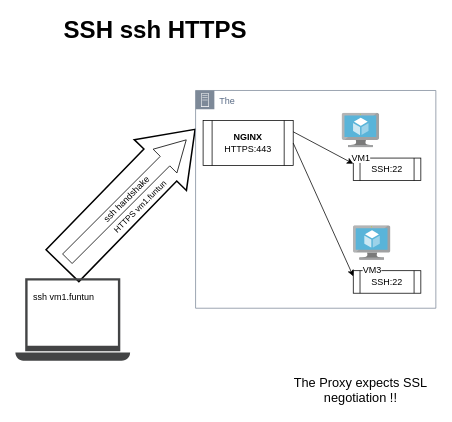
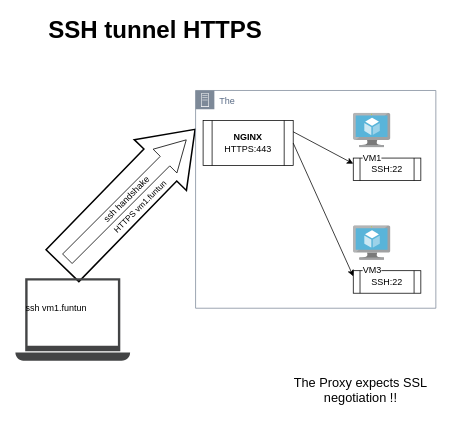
  <mxCell id="0" />
  <mxCell id="1" parent="0" />
  <mxCell id="2" value="" style="shape=flexArrow;endArrow=classic;html=1;rounded=0;width=60;endSize=21.45;endWidth=34;strokeWidth=2;" parent="1" edge="1"><mxGeometry width="50" height="50" relative="1" as="geometry"><mxPoint x="82" y="354" as="sourcePoint" /><mxPoint x="260" y="171" as="targetPoint" /></mxGeometry></mxCell>
  <mxCell id="3" value="HTTPS vm1.funtun" style="edgeLabel;html=1;align=center;verticalAlign=middle;resizable=0;points=[];rotation=-45;" parent="2" vertex="1" connectable="0"><mxGeometry x="0.1" y="-25" relative="1" as="geometry"><mxPoint x="-12" y="4" as="offset" /></mxGeometry></mxCell>
  <mxCell id="4" value="The" style="points=[[0,0],[0.25,0],[0.5,0],[0.75,0],[1,0],[1,0.25],[1,0.5],[1,0.75],[1,1],[0.75,1],[0.5,1],[0.25,1],[0,1],[0,0.75],[0,0.5],[0,0.25]];outlineConnect=0;gradientColor=none;html=1;whiteSpace=wrap;fontSize=12;fontStyle=0;container=1;pointerEvents=0;collapsible=0;recursiveResize=0;shape=mxgraph.aws4.group;grIcon=mxgraph.aws4.group_on_premise;strokeColor=#7D8998;fillColor=none;verticalAlign=top;align=left;spacingLeft=30;fontColor=#5A6C86;dashed=0;" parent="1" vertex="1"><mxGeometry x="260" y="120" width="320" height="290" as="geometry" /></mxCell>
  <mxCell id="5" value="&lt;b&gt;NGINX&lt;/b&gt;&lt;div&gt;HTTPS:443&lt;/div&gt;" style="shape=process;whiteSpace=wrap;html=1;backgroundOutline=1;" parent="4" vertex="1"><mxGeometry x="10" y="40" width="120" height="60" as="geometry" /></mxCell>
  <mxCell id="6" value="SSH:22" style="shape=process;whiteSpace=wrap;html=1;backgroundOutline=1;" parent="4" vertex="1"><mxGeometry x="210" y="90" width="90" height="30" as="geometry" /></mxCell>
  <mxCell id="7" value="SSH:22" style="shape=process;whiteSpace=wrap;html=1;backgroundOutline=1;" parent="4" vertex="1"><mxGeometry x="210" y="240" width="90" height="30" as="geometry" /></mxCell>
- <mxCell id="8" value="VM1" style="image;sketch=0;aspect=fixed;html=1;points=[];align=center;fontSize=12;image=img/lib/mscae/Virtual_Machine.svg;" parent="4" vertex="1"><mxGeometry x="195" y="30" width="50" height="46" as="geometry" /></mxCell>
+ <mxCell id="8" value="VM1" style="image;sketch=0;aspect=fixed;html=1;points=[];align=center;fontSize=12;image=img/lib/mscae/Virtual_Machine.svg;" parent="4" vertex="1"><mxGeometry x="210" y="30" width="50" height="46" as="geometry" /></mxCell>
  <mxCell id="9" value="VM3" style="image;sketch=0;aspect=fixed;html=1;points=[];align=center;fontSize=12;image=img/lib/mscae/Virtual_Machine.svg;" parent="4" vertex="1"><mxGeometry x="210" y="180" width="50" height="46" as="geometry" /></mxCell>
  <mxCell id="10" value="" style="endArrow=classic;html=1;rounded=0;entryX=0;entryY=0.25;entryDx=0;entryDy=0;exitX=1;exitY=0.25;exitDx=0;exitDy=0;" parent="4" source="5" target="6" edge="1"><mxGeometry width="50" height="50" relative="1" as="geometry"><mxPoint x="130" y="240" as="sourcePoint" /><mxPoint x="180" y="190" as="targetPoint" /></mxGeometry></mxCell>
  <mxCell id="11" value="" style="endArrow=classic;html=1;rounded=0;entryX=0;entryY=0.25;entryDx=0;entryDy=0;exitX=1;exitY=0.5;exitDx=0;exitDy=0;" parent="4" source="5" target="7" edge="1"><mxGeometry width="50" height="50" relative="1" as="geometry"><mxPoint x="130" y="240" as="sourcePoint" /><mxPoint x="180" y="190" as="targetPoint" /></mxGeometry></mxCell>
  <mxCell id="12" value="ssh handshake" style="verticalLabelPosition=middle;verticalAlign=middle;html=1;strokeWidth=1;shape=mxgraph.arrows2.arrow;dy=0.6;dx=40;notch=0;direction=east;rotation=-45;spacingBottom=0;labelPosition=center;align=center;" parent="1" vertex="1"><mxGeometry x="56.42" y="242.53" width="223.93" height="44.78" as="geometry" /></mxCell>
  <mxCell id="13" value="" style="group" parent="1" vertex="1" connectable="0"><mxGeometry x="20" y="370" width="152.78" height="110" as="geometry" /></mxCell>
  <mxCell id="14" value="" style="sketch=0;pointerEvents=1;shadow=0;dashed=0;html=1;strokeColor=none;fillColor=#434445;aspect=fixed;labelPosition=center;verticalLabelPosition=bottom;verticalAlign=top;align=center;outlineConnect=0;shape=mxgraph.vvd.laptop;" parent="13" vertex="1"><mxGeometry width="152.78" height="110" as="geometry" /></mxCell>
- <mxCell id="15" value="ssh vm1.funtun" style="text;html=1;align=center;verticalAlign=middle;whiteSpace=wrap;rounded=0;" parent="13" vertex="1"><mxGeometry x="21" y="10" width="87" height="30" as="geometry" /></mxCell>
- <mxCell id="16" value="SSH ssh HTTPS" style="text;html=1;align=center;verticalAlign=middle;whiteSpace=wrap;rounded=0;fontSize=32;fontStyle=1" parent="1" vertex="1"><mxGeometry x="30" y="20" width="353" height="40" as="geometry" /></mxCell>
+ <mxCell id="15" value="ssh vm1.funtun" style="text;html=1;align=center;verticalAlign=middle;whiteSpace=wrap;rounded=0;" parent="13" vertex="1"><mxGeometry x="11" y="25" width="87" height="30" as="geometry" /></mxCell>
+ <mxCell id="16" value="SSH tunnel HTTPS" style="text;html=1;align=center;verticalAlign=middle;whiteSpace=wrap;rounded=0;fontSize=32;fontStyle=1" parent="1" vertex="1"><mxGeometry x="30" y="20" width="353" height="40" as="geometry" /></mxCell>
  <mxCell id="17" value="&lt;font style=&quot;font-size: 17px;&quot;&gt;The Proxy expects SSL negotiation !!&lt;/font&gt;" style="text;html=1;align=center;verticalAlign=middle;whiteSpace=wrap;rounded=0;" parent="1" vertex="1"><mxGeometry x="390" y="500" width="180" height="40" as="geometry" /></mxCell>
